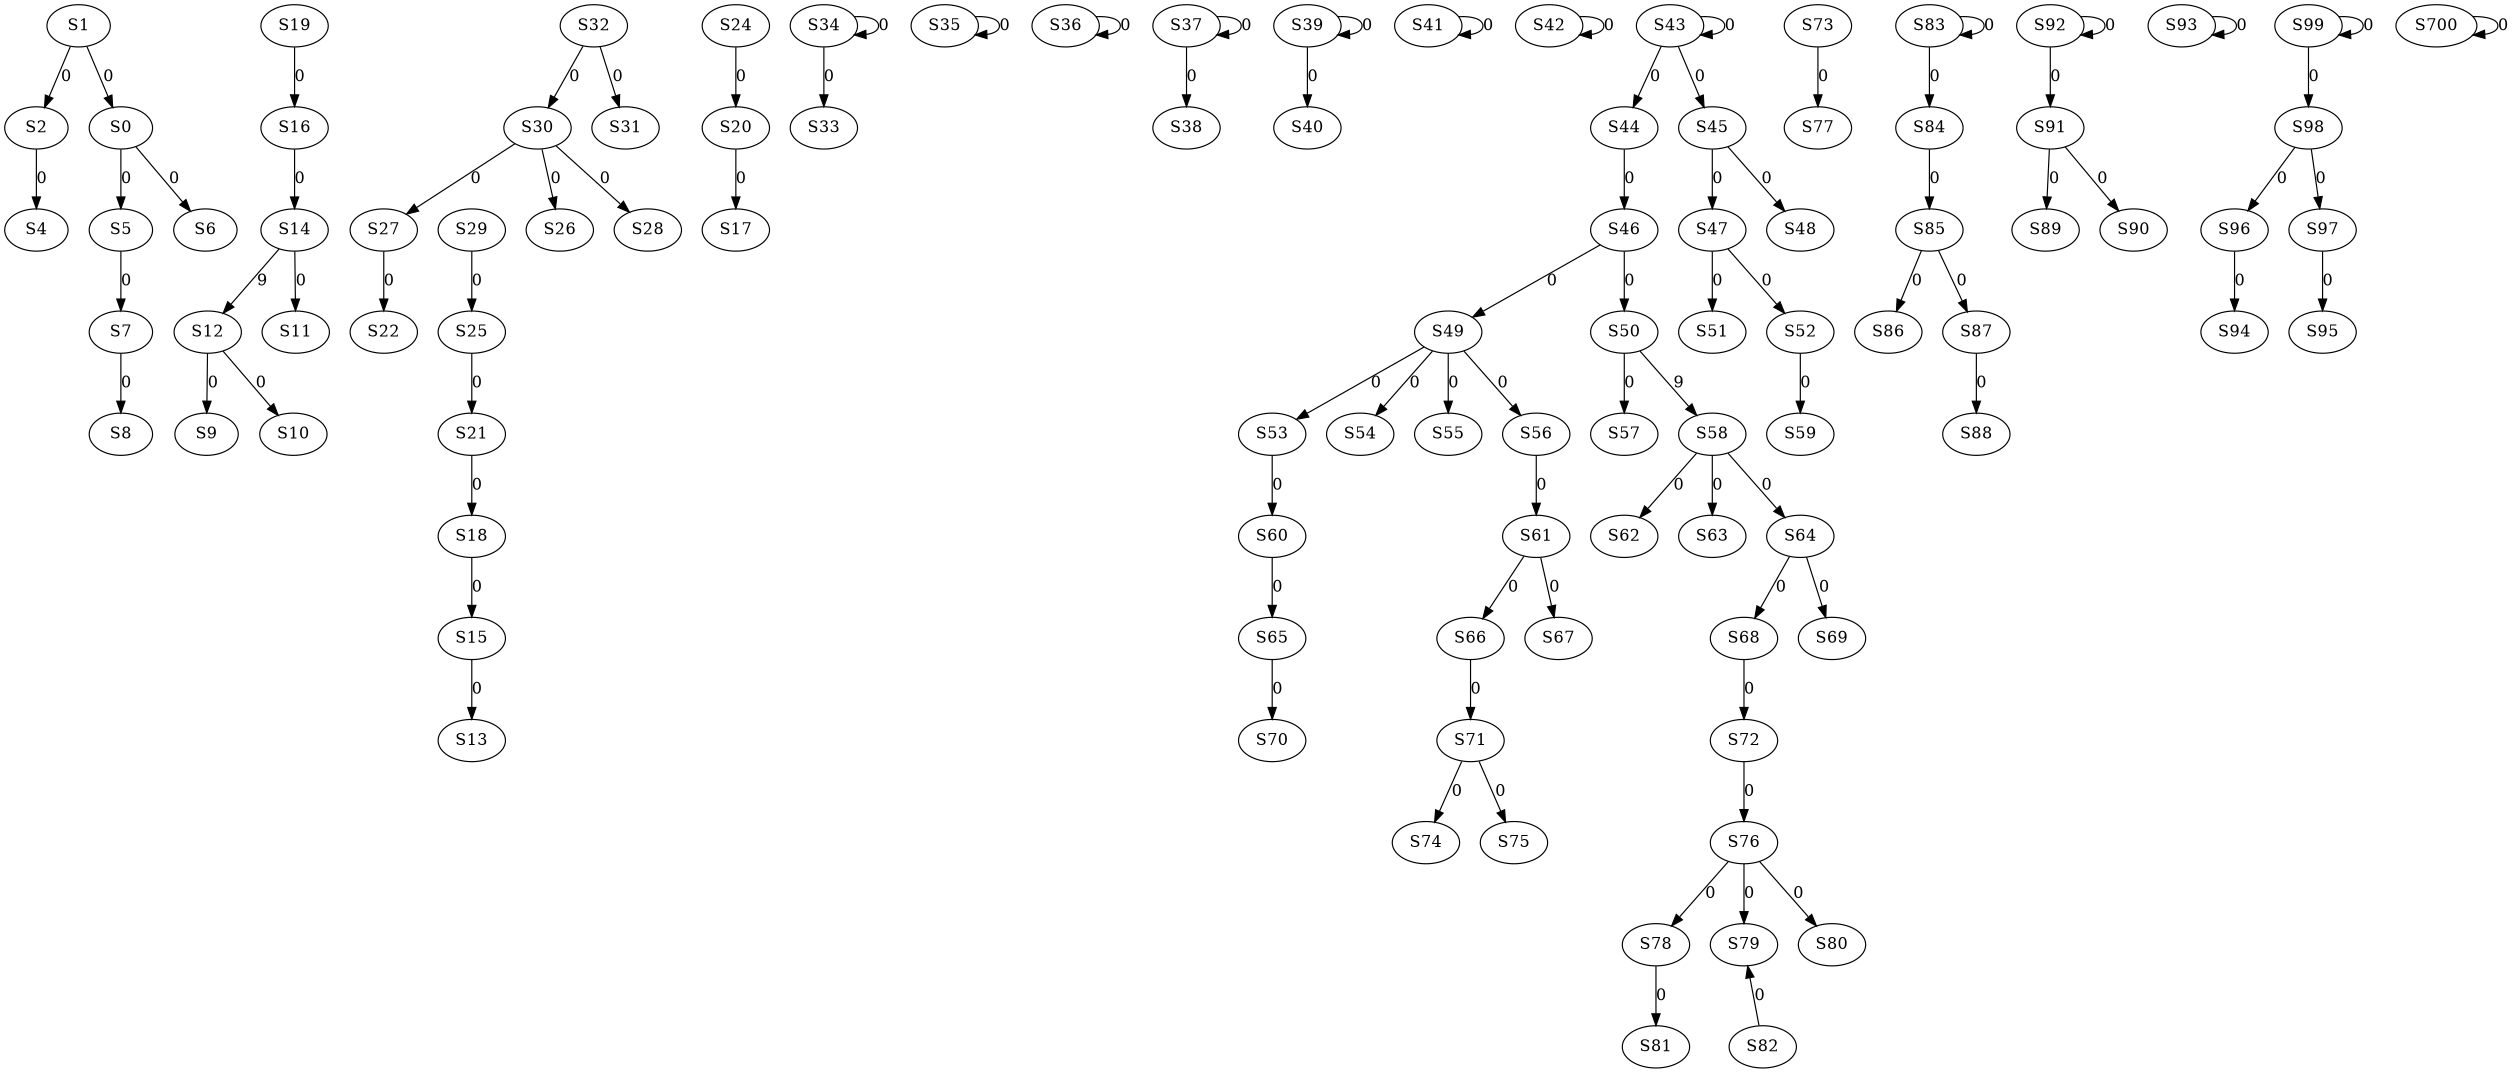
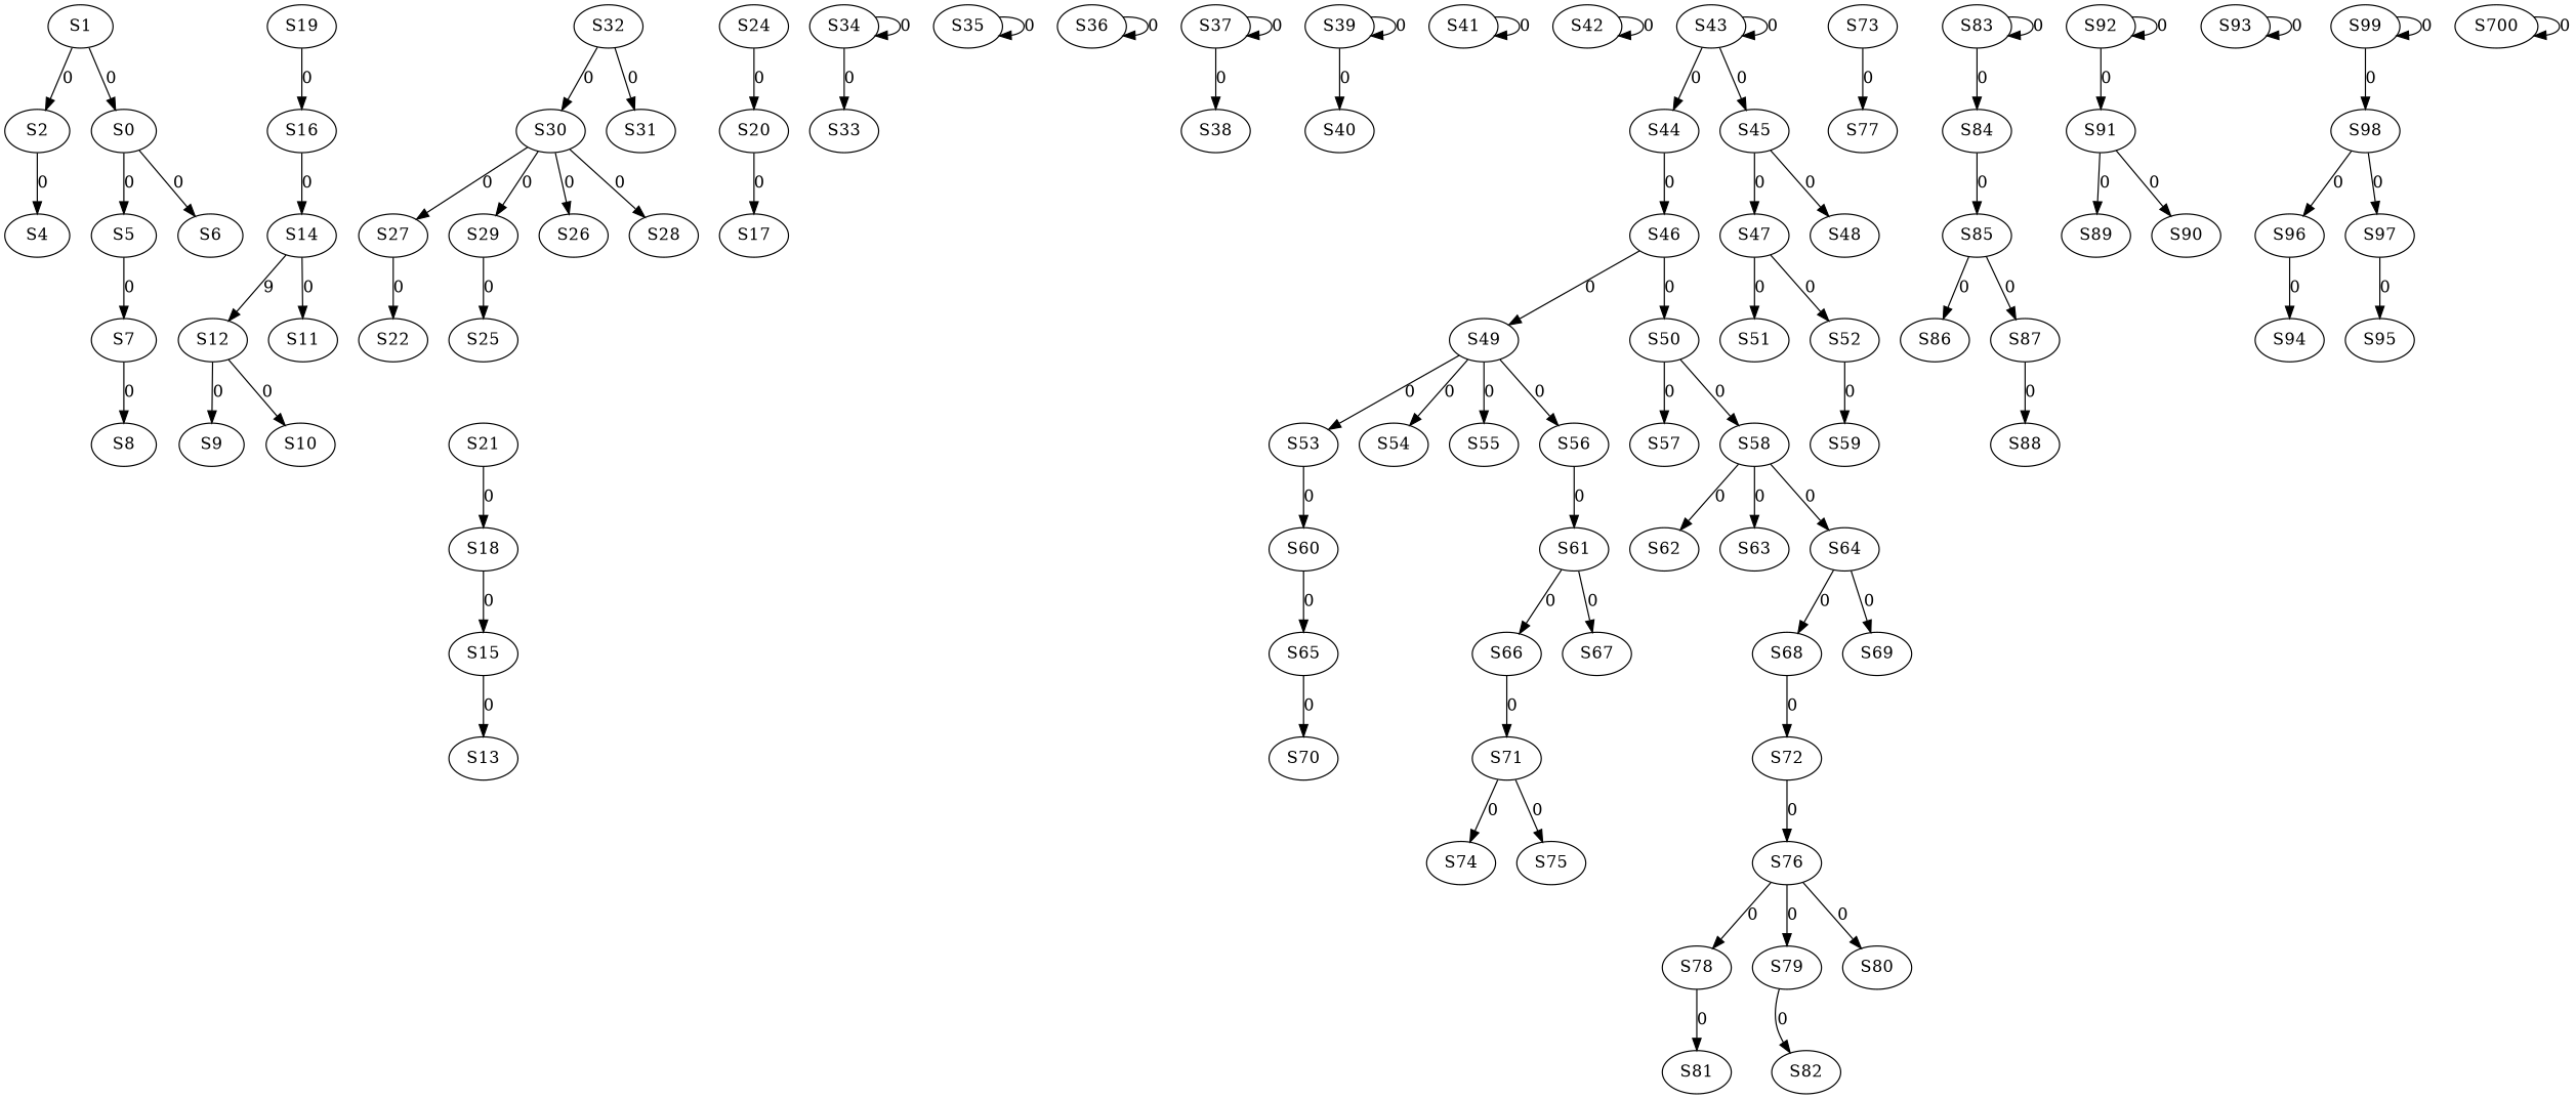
  strict digraph {
    S1
    S2
    n3 [label=S0]
    S4
    S5
    S6
    S7
    S8
    S12
    S9
    S10
    S14
    S11
    S15
    S13
    S16
    S18
    S19
    S20
    S17
    S21
    S24
    S25
    S27
    S22
    S29
    S30
    S26
    S28
    S32
    S31
    S34
    S33
    S35
    S36
    S37
    S38
    S39
    S40
    S41
    S42
    S43
    S44
    S45
    S46
    S47
    S48
    S49
    S50
    S51
    S52
    S53
    S54
    S55
    S56
    S57
    S58
    S59
    S60
    S61
    S62
    S63
    S64
    S65
    S66
    S67
    S68
    S69
    S70
    S71
    S72
    S74
    S75
    S76
    S73
    S77
    S78
    S79
    S80
    S81
    S82
    S83
    S84
    S85
    S86
    S87
    S88
    S91
    S89
    S90
    S92
    S93
    S96
    S94
    S97
    S95
    S98
    S99
    n99 [label=S700]
    S1 -> S2 [label=0]
    S1 -> n3 [label=0]
    S2 -> S4 [label=0]
    n3 -> S5 [label=0]
    n3 -> S6 [label=0]
    S5 -> S7 [label=0]
    S7 -> S8 [label=0]
    S12 -> S9 [label=0]
    S12 -> S10 [label=0]
    S14 -> S12 [label=9]
    S14 -> S11 [label=0]
    S15 -> S13 [label=0]
    S16 -> S14 [label=0]
    S18 -> S15 [label=0]
    S19 -> S16 [label=0]
    S20 -> S17 [label=0]
    S21 -> S18 [label=0]
    S24 -> S20 [label=0]
-   S25 -> S21 [label=0]
    S27 -> S22 [label=0]
    S29 -> S25 [label=0]
    S30 -> S27 [label=0]
+   S30 -> S29 [label=0]
    S30 -> S26 [label=0]
    S30 -> S28 [label=0]
    S32 -> S30 [label=0]
    S32 -> S31 [label=0]
    S34 -> S34 [label=0]
    S34 -> S33 [label=0]
    S35 -> S35 [label=0]
    S36 -> S36 [label=0]
    S37 -> S37 [label=0]
    S37 -> S38 [label=0]
    S39 -> S39 [label=0]
    S39 -> S40 [label=0]
    S41 -> S41 [label=0]
    S42 -> S42 [label=0]
    S43 -> S43 [label=0]
    S43 -> S44 [label=0]
    S43 -> S45 [label=0]
    S44 -> S46 [label=0]
    S45 -> S47 [label=0]
    S45 -> S48 [label=0]
    S46 -> S49 [label=0]
    S46 -> S50 [label=0]
    S47 -> S51 [label=0]
    S47 -> S52 [label=0]
    S49 -> S53 [label=0]
    S49 -> S54 [label=0]
    S49 -> S55 [label=0]
    S49 -> S56 [label=0]
    S50 -> S57 [label=0]
-   S50 -> S58 [label=9]
+   S50 -> S58 [label=0]
    S52 -> S59 [label=0]
    S53 -> S60 [label=0]
    S56 -> S61 [label=0]
    S58 -> S62 [label=0]
    S58 -> S63 [label=0]
    S58 -> S64 [label=0]
    S60 -> S65 [label=0]
    S61 -> S66 [label=0]
    S61 -> S67 [label=0]
    S64 -> S68 [label=0]
    S64 -> S69 [label=0]
    S65 -> S70 [label=0]
    S66 -> S71 [label=0]
    S68 -> S72 [label=0]
    S71 -> S74 [label=0]
    S71 -> S75 [label=0]
    S72 -> S76 [label=0]
    S76 -> S78 [label=0]
    S76 -> S79 [label=0]
    S76 -> S80 [label=0]
    S73 -> S77 [label=0]
    S78 -> S81 [label=0]
-   S82 -> S79 [label=0]
+   S79 -> S82 [label=0]
    S83 -> S83 [label=0]
    S83 -> S84 [label=0]
    S84 -> S85 [label=0]
    S85 -> S86 [label=0]
    S85 -> S87 [label=0]
    S87 -> S88 [label=0]
    S91 -> S89 [label=0]
    S91 -> S90 [label=0]
    S92 -> S91 [label=0]
    S92 -> S92 [label=0]
    S93 -> S93 [label=0]
    S96 -> S94 [label=0]
    S97 -> S95 [label=0]
    S98 -> S96 [label=0]
    S98 -> S97 [label=0]
    S99 -> S98 [label=0]
    S99 -> S99 [label=0]
    n99 -> n99 [label=0]
  }
